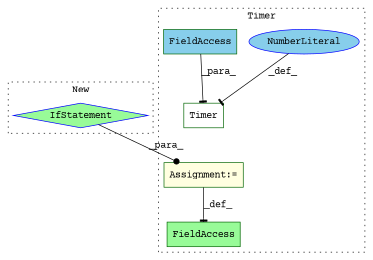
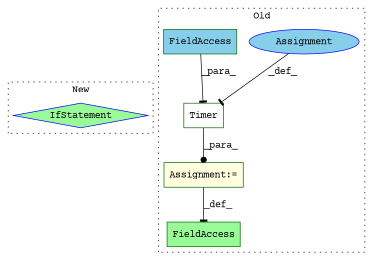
  digraph {
    fontname="Courier Prime"
    node [a=22 color=darkgreen fillcolor=palegreen fontname="Courier Prime" l=1 shape=box style=filled]
    edge [arrowhead=tee fontname="Courier Prime"]
    n1 [a=32 fillcolor=white l="6,1" label=Timer s="1136,1150"]
    n2 [a=7 fillcolor=lightyellow label="Assignment:=" s=1125]
    n3 [label=FieldAccess s=1124]
-   n4 [a=34 color=blue fillcolor=skyblue l=3 label=NumberLiteral s=1142 shape=ellipse]
+   n4 [a=34 color=blue fillcolor=skyblue l=3 label=Assignment s=1142 shape=ellipse]
    n5 [fillcolor=skyblue l=4 label=FieldAccess s=1146]
    n6 [a=25 color=blue l="4,2" label=IfStatement s="2814,2840" shape=diamond]
    subgraph cluster_1 {
-     label=Timer
+     label=Old
      style=dotted
      n1
      n2
      n3
      n4
      n5
    }
    subgraph cluster_2 {
      label=New
      style=dotted
      n6
    }
-   n6 -> n2 [arrowhead=dot label=_para_]
+   n1 -> n2 [arrowhead=dot label=_para_]
    n2 -> n3 [label=_def_]
    n4 -> n1 [label=_def_]
    n5 -> n1 [label=_para_]
  }
